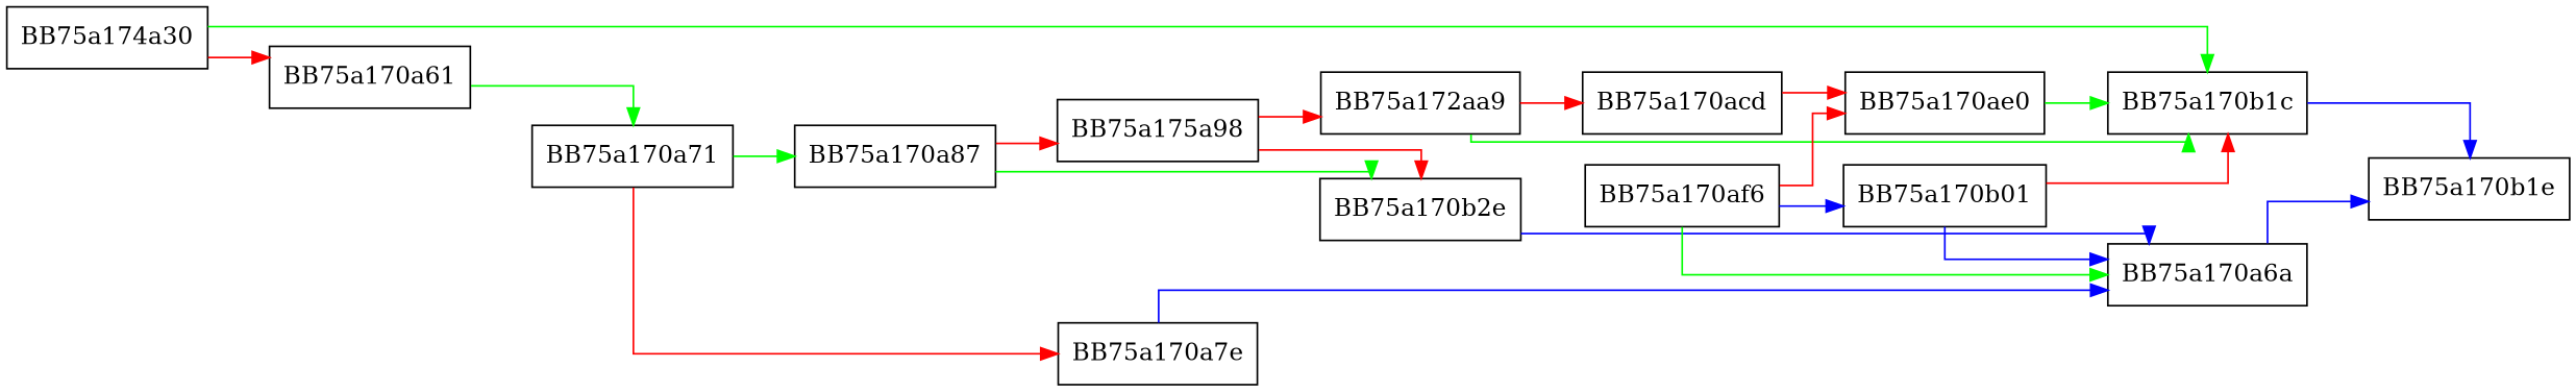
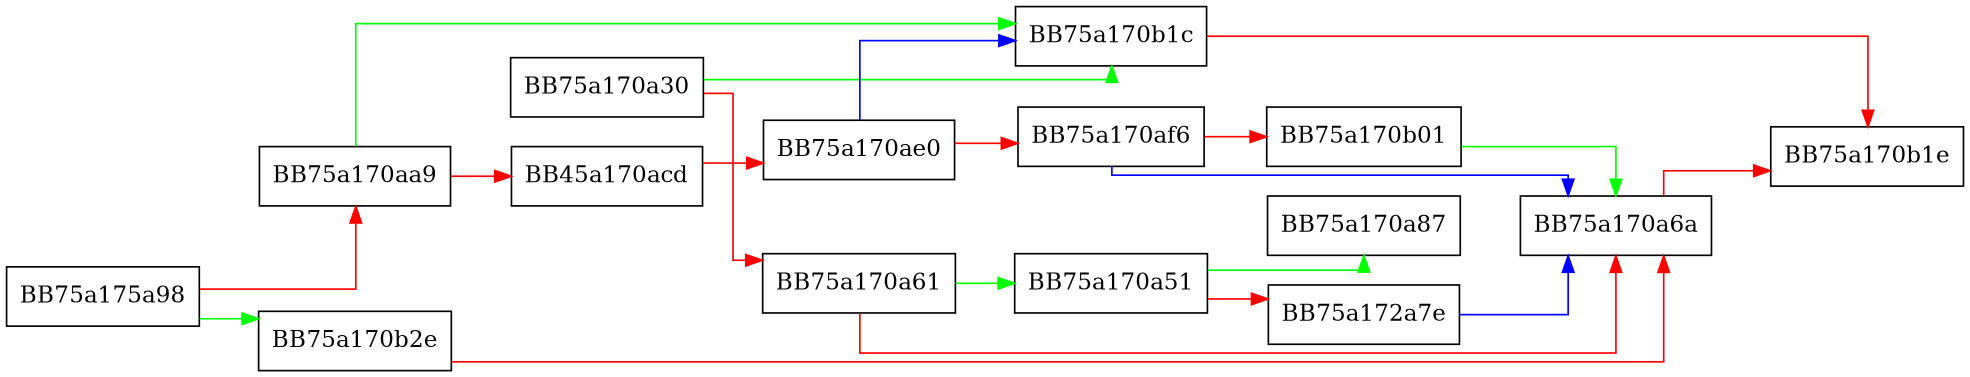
  digraph {
    rankdir=LR
    splines=ortho
    node [shape=box]
    edge [color=red]
-   BB75a170a30 [label=BB75a174a30]
+   BB75a170a30
    BB75a170b1c
    BB75a170a61
    BB75a170b1e
-   BB75a170a71
+   BB75a170a71 [label=BB75a170a51]
    BB75a170a6a
    BB75a170a87
-   BB75a170a7e
+   BB75a170a7e [label=BB75a172a7e]
    BB75a170b2e
    n10 [label=BB75a175a98]
-   BB75a170aa9 [label=BB75a172aa9]
-   BB75a170acd
+   BB75a170aa9
+   BB75a170acd [label=BB45a170acd]
    BB75a170ae0
    BB75a170af6
    BB75a170b01
    BB75a170a30 -> BB75a170b1c [color=green]
    BB75a170a30 -> BB75a170a61
-   BB75a170b1c -> BB75a170b1e [color=blue]
+   BB75a170b1c -> BB75a170b1e
    BB75a170a61 -> BB75a170a71 [color=green]
+   BB75a170a61 -> BB75a170a6a
    BB75a170a71 -> BB75a170a87 [color=green]
    BB75a170a71 -> BB75a170a7e
-   BB75a170a6a -> BB75a170b1e [color=blue]
-   BB75a170a87 -> BB75a170b2e [color=green]
-   BB75a170a87 -> n10
+   BB75a170a6a -> BB75a170b1e
    BB75a170a7e -> BB75a170a6a [color=blue]
-   BB75a170b2e -> BB75a170a6a [color=blue]
-   n10 -> BB75a170b2e
+   BB75a170b2e -> BB75a170a6a
+   n10 -> BB75a170b2e [color=green]
    n10 -> BB75a170aa9
    BB75a170aa9 -> BB75a170b1c [color=green]
    BB75a170aa9 -> BB75a170acd
    BB75a170acd -> BB75a170ae0
-   BB75a170ae0 -> BB75a170b1c [color=green]
-   BB75a170af6 -> BB75a170ae0
-   BB75a170af6 -> BB75a170a6a [color=green]
-   BB75a170af6 -> BB75a170b01 [color=blue]
-   BB75a170b01 -> BB75a170b1c
-   BB75a170b01 -> BB75a170a6a [color=blue]
+   BB75a170ae0 -> BB75a170b1c [color=blue]
+   BB75a170ae0 -> BB75a170af6
+   BB75a170af6 -> BB75a170a6a [color=blue]
+   BB75a170af6 -> BB75a170b01
+   BB75a170b01 -> BB75a170a6a [color=green]
  }
